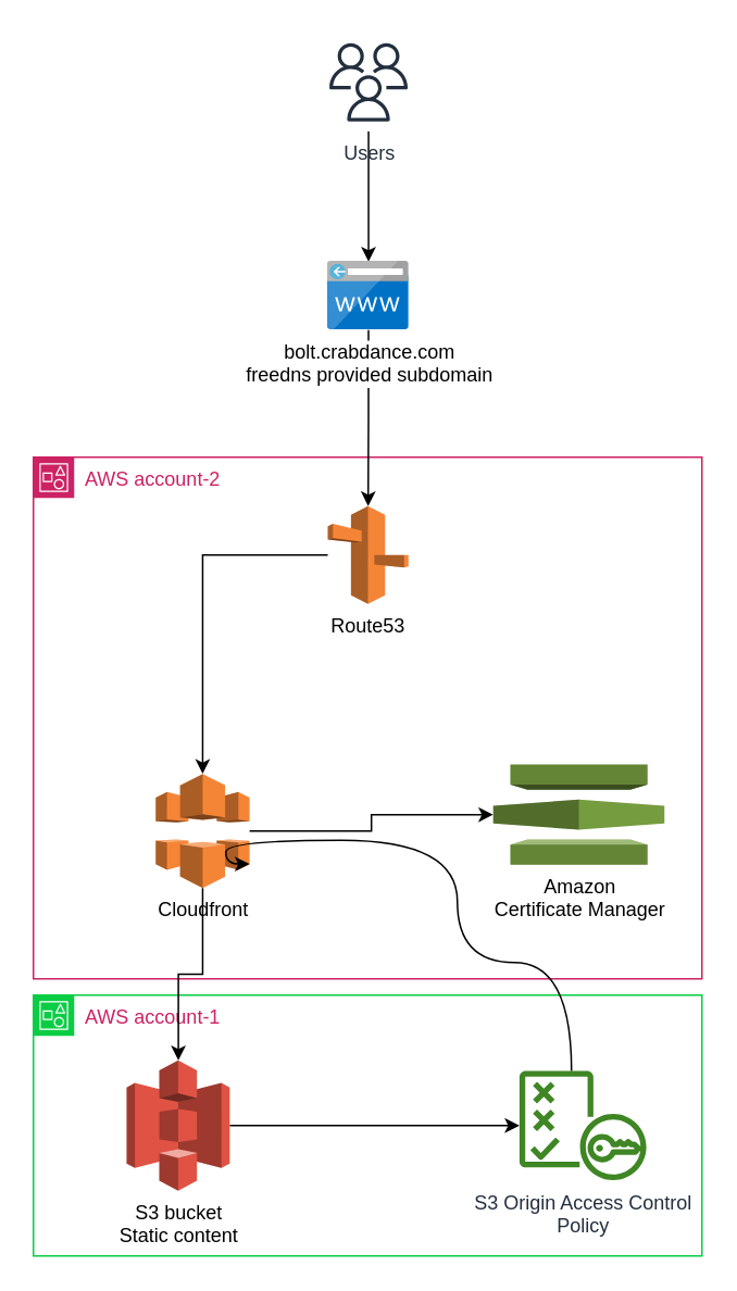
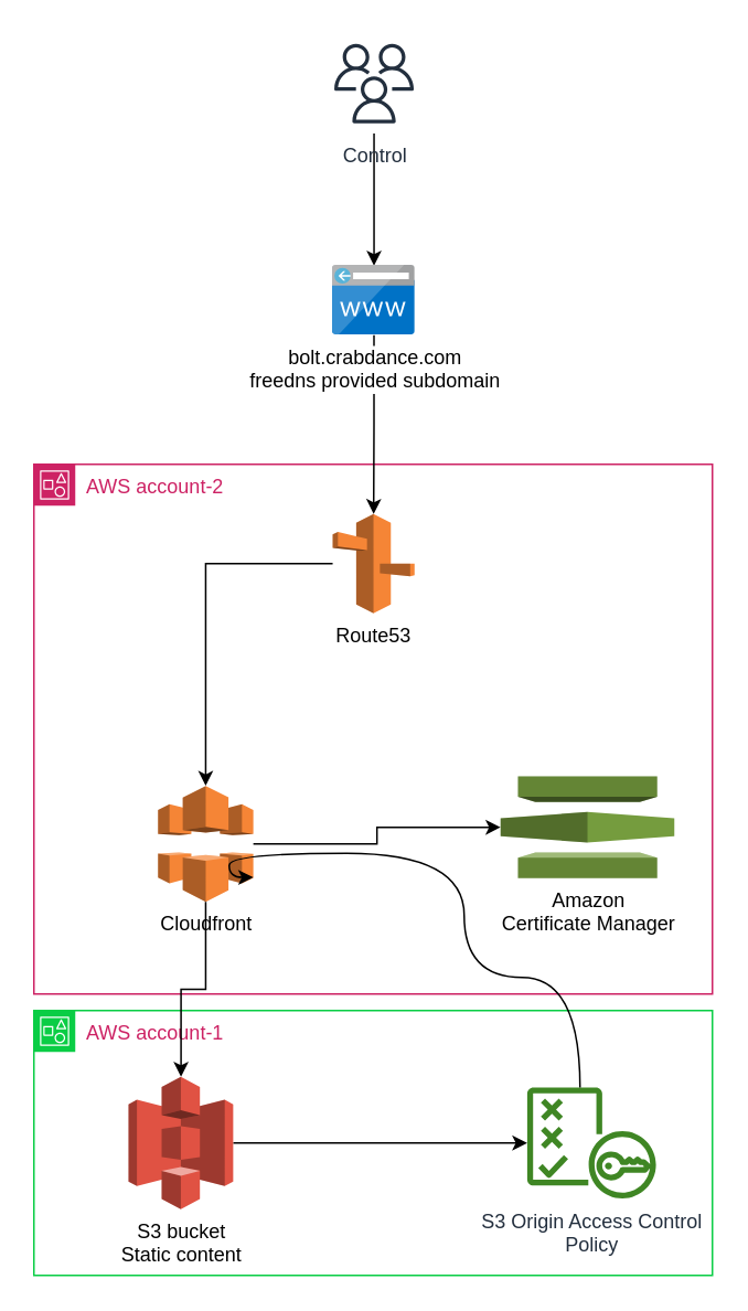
  <mxCell id="0" />
  <mxCell id="1" parent="0" />
  <mxCell id="2" value="AWS account-2" style="points=[[0,0],[0.25,0],[0.5,0],[0.75,0],[1,0],[1,0.25],[1,0.5],[1,0.75],[1,1],[0.75,1],[0.5,1],[0.25,1],[0,1],[0,0.75],[0,0.5],[0,0.25]];outlineConnect=0;gradientColor=none;html=1;whiteSpace=wrap;fontSize=12;fontStyle=0;container=1;pointerEvents=0;collapsible=0;recursiveResize=0;shape=mxgraph.aws4.group;grIcon=mxgraph.aws4.group_account;strokeColor=#CD2264;fillColor=none;verticalAlign=top;align=left;spacingLeft=30;fontColor=#CD2264;dashed=0;" vertex="1" parent="1"><mxGeometry x="20" y="280" width="410" height="320" as="geometry" /></mxCell>
  <mxCell id="3" style="edgeStyle=orthogonalEdgeStyle;rounded=0;orthogonalLoop=1;jettySize=auto;html=1;" edge="1" parent="2" source="4" target="6"><mxGeometry relative="1" as="geometry" /></mxCell>
  <mxCell id="4" value="Route53" style="outlineConnect=0;dashed=0;verticalLabelPosition=bottom;verticalAlign=top;align=center;html=1;shape=mxgraph.aws3.route_53;fillColor=#F58536;gradientColor=none;strokeColor=#0ACD45;" vertex="1" parent="2"><mxGeometry x="180.53" y="30" width="49.47" height="60" as="geometry" /></mxCell>
  <mxCell id="5" style="edgeStyle=orthogonalEdgeStyle;rounded=0;orthogonalLoop=1;jettySize=auto;html=1;" edge="1" parent="2" source="6" target="7"><mxGeometry relative="1" as="geometry" /></mxCell>
  <mxCell id="6" value="Cloudfront" style="outlineConnect=0;dashed=0;verticalLabelPosition=bottom;verticalAlign=top;align=center;html=1;shape=mxgraph.aws3.cloudfront;fillColor=#F58536;gradientColor=none;strokeColor=#0ACD45;" vertex="1" parent="2"><mxGeometry x="75" y="194.25" width="57.58" height="70" as="geometry" /></mxCell>
  <mxCell id="7" value="Amazon&lt;br&gt;Certificate Manager" style="outlineConnect=0;dashed=0;verticalLabelPosition=bottom;verticalAlign=top;align=center;html=1;shape=mxgraph.aws3.certificate_manager;fillColor=#759C3E;gradientColor=none;strokeColor=#0ACD45;" vertex="1" parent="2"><mxGeometry x="282" y="188.5" width="105" height="61.5" as="geometry" /></mxCell>
  <mxCell id="8" value="AWS account-1" style="points=[[0,0],[0.25,0],[0.5,0],[0.75,0],[1,0],[1,0.25],[1,0.5],[1,0.75],[1,1],[0.75,1],[0.5,1],[0.25,1],[0,1],[0,0.75],[0,0.5],[0,0.25]];outlineConnect=0;gradientColor=none;html=1;whiteSpace=wrap;fontSize=12;fontStyle=0;container=1;pointerEvents=0;collapsible=0;recursiveResize=0;shape=mxgraph.aws4.group;grIcon=mxgraph.aws4.group_account;strokeColor=#0ACD45;fillColor=none;verticalAlign=top;align=left;spacingLeft=30;fontColor=#CD2264;dashed=0;" vertex="1" parent="1"><mxGeometry x="20" y="610" width="410" height="160" as="geometry" /></mxCell>
  <mxCell id="9" style="edgeStyle=orthogonalEdgeStyle;rounded=0;orthogonalLoop=1;jettySize=auto;html=1;" edge="1" parent="8" source="10" target="11"><mxGeometry relative="1" as="geometry" /></mxCell>
  <mxCell id="10" value="S3 bucket&lt;br&gt;Static content" style="outlineConnect=0;dashed=0;verticalLabelPosition=bottom;verticalAlign=top;align=center;html=1;shape=mxgraph.aws3.s3;fillColor=#E05243;gradientColor=none;strokeColor=#0ACD45;" vertex="1" parent="8"><mxGeometry x="57.16" y="40" width="63.25" height="80" as="geometry" /></mxCell>
  <mxCell id="11" value="S3 Origin Access Control&lt;br&gt;Policy" style="sketch=0;outlineConnect=0;fontColor=#232F3E;gradientColor=none;fillColor=#3F8624;strokeColor=none;dashed=0;verticalLabelPosition=bottom;verticalAlign=top;align=center;html=1;fontSize=12;fontStyle=0;aspect=fixed;pointerEvents=1;shape=mxgraph.aws4.policy;" vertex="1" parent="8"><mxGeometry x="298" y="46.5" width="78" height="67" as="geometry" /></mxCell>
  <mxCell id="12" style="edgeStyle=orthogonalEdgeStyle;rounded=0;orthogonalLoop=1;jettySize=auto;html=1;" edge="1" parent="1" source="13" target="15"><mxGeometry relative="1" as="geometry" /></mxCell>
- <mxCell id="13" value="Users" style="sketch=0;outlineConnect=0;fontColor=#232F3E;gradientColor=none;strokeColor=#232F3E;fillColor=#ffffff;dashed=0;verticalLabelPosition=bottom;verticalAlign=top;align=center;html=1;fontSize=12;fontStyle=0;aspect=fixed;shape=mxgraph.aws4.resourceIcon;resIcon=mxgraph.aws4.users;" vertex="1" parent="1"><mxGeometry x="195.53" y="20" width="60" height="60" as="geometry" /></mxCell>
+ <mxCell id="13" value="Control" style="sketch=0;outlineConnect=0;fontColor=#232F3E;gradientColor=none;strokeColor=#232F3E;fillColor=#ffffff;dashed=0;verticalLabelPosition=bottom;verticalAlign=top;align=center;html=1;fontSize=12;fontStyle=0;aspect=fixed;shape=mxgraph.aws4.resourceIcon;resIcon=mxgraph.aws4.users;" vertex="1" parent="1"><mxGeometry x="195.53" y="20" width="60" height="60" as="geometry" /></mxCell>
  <mxCell id="14" style="edgeStyle=orthogonalEdgeStyle;rounded=0;orthogonalLoop=1;jettySize=auto;html=1;" edge="1" parent="1" source="15" target="4"><mxGeometry relative="1" as="geometry" /></mxCell>
  <mxCell id="15" value="bolt.crabdance.com&lt;br&gt;freedns provided subdomain" style="sketch=0;aspect=fixed;html=1;points=[];align=center;image;fontSize=12;image=img/lib/mscae/CustomDomain.svg;strokeColor=#0ACD45;" vertex="1" parent="1"><mxGeometry x="200.53" y="160" width="50" height="42" as="geometry" /></mxCell>
  <mxCell id="16" style="edgeStyle=orthogonalEdgeStyle;rounded=0;orthogonalLoop=1;jettySize=auto;html=1;" edge="1" parent="1" source="6" target="10"><mxGeometry relative="1" as="geometry" /></mxCell>
  <mxCell id="17" style="edgeStyle=orthogonalEdgeStyle;orthogonalLoop=1;jettySize=auto;html=1;entryX=1;entryY=0.79;entryDx=0;entryDy=0;entryPerimeter=0;curved=1;" edge="1" parent="1" source="11" target="6"><mxGeometry relative="1" as="geometry"><Array as="points"><mxPoint x="350" y="590" /><mxPoint x="280" y="590" /><mxPoint x="280" y="515" /><mxPoint x="138" y="515" /></Array></mxGeometry></mxCell>
